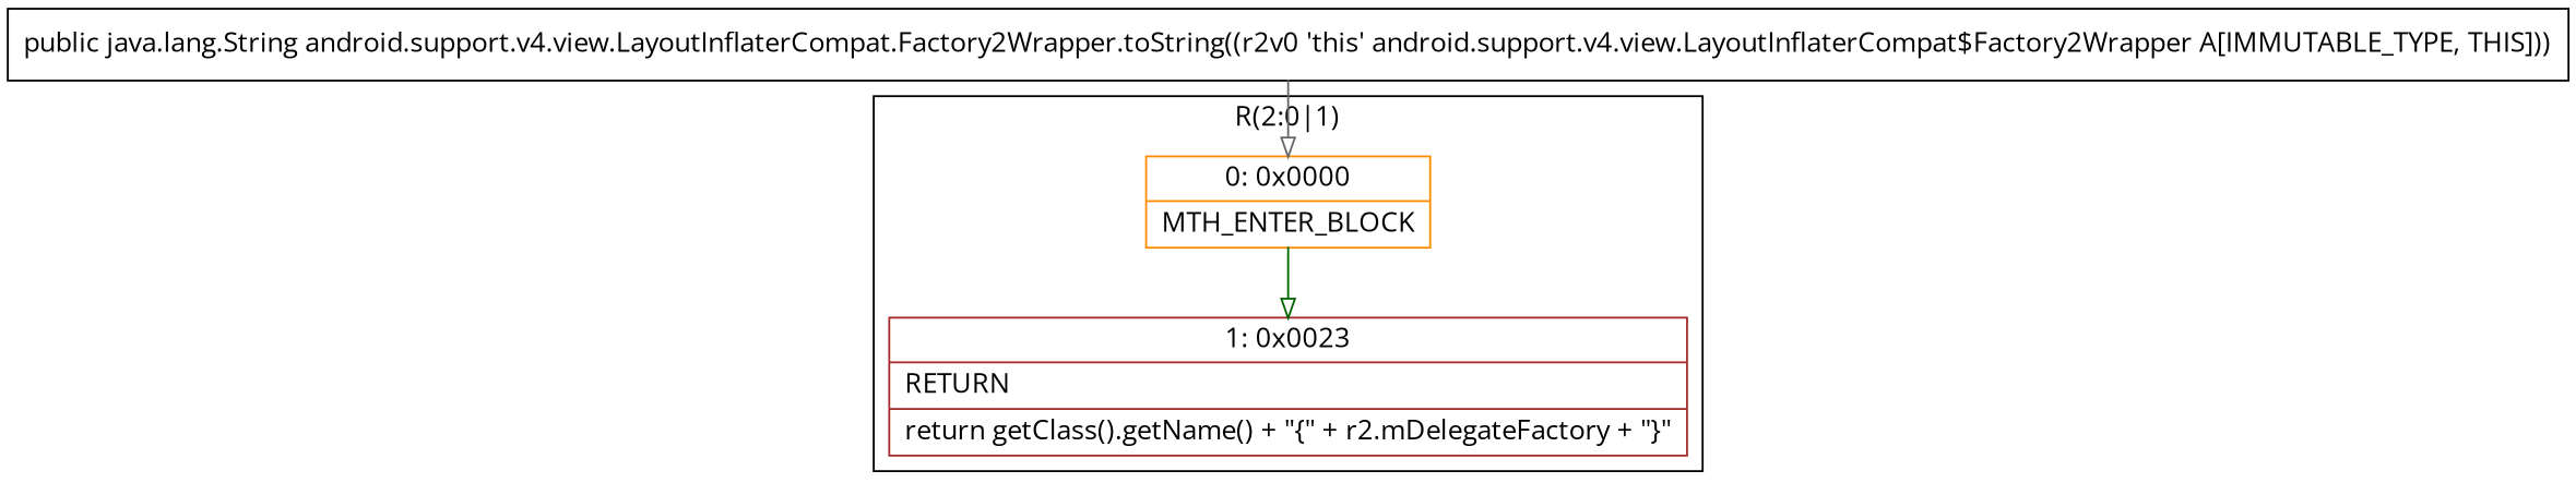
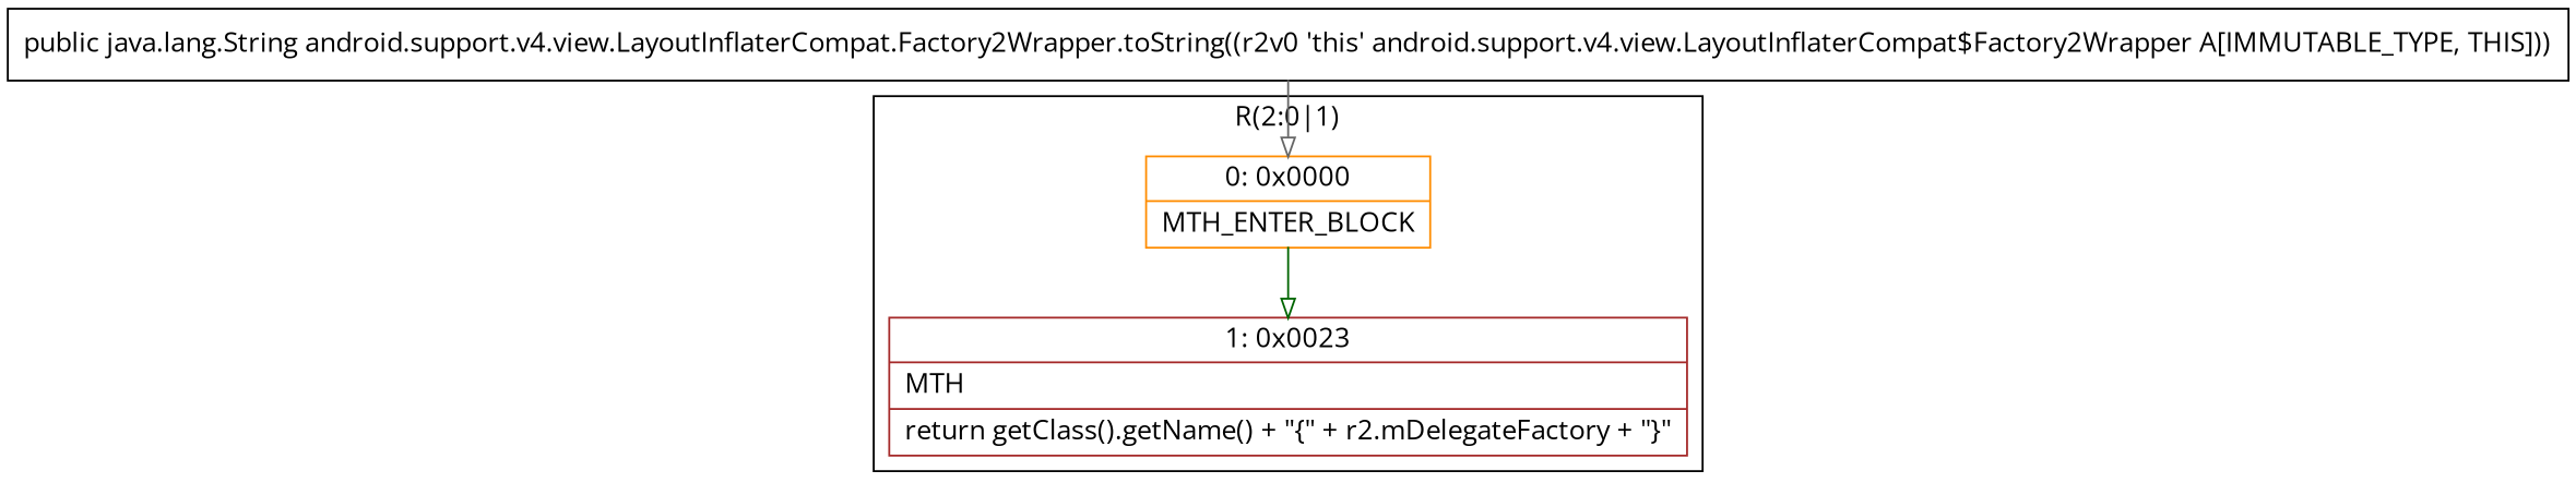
  digraph {
    fontname="Open Sans"
    node [shape=record fontname="Open Sans"]
    edge [arrowhead=onormal fontname="Open Sans"]
    n1 [color=darkorange label="{0\:\ 0x0000|MTH_ENTER_BLOCK\l}"]
-   n2 [color=brown label="{1\:\ 0x0023|RETURN\l|return getClass().getName() + \"\{\" + r2.mDelegateFactory + \"\}\"\l}"]
+   n2 [color=brown label="{1\:\ 0x0023|MTH\l|return getClass().getName() + \"\{\" + r2.mDelegateFactory + \"\}\"\l}"]
    n3 [label="{public java.lang.String android.support.v4.view.LayoutInflaterCompat.Factory2Wrapper.toString((r2v0 'this' android.support.v4.view.LayoutInflaterCompat$Factory2Wrapper A[IMMUTABLE_TYPE, THIS])) }" color=black]
    subgraph cluster_1 {
      label="R(2:0|1)"
      n1
      n2
    }
    n1 -> n2 [color=darkgreen]
    n3 -> n1 [color=gray40]
  }
